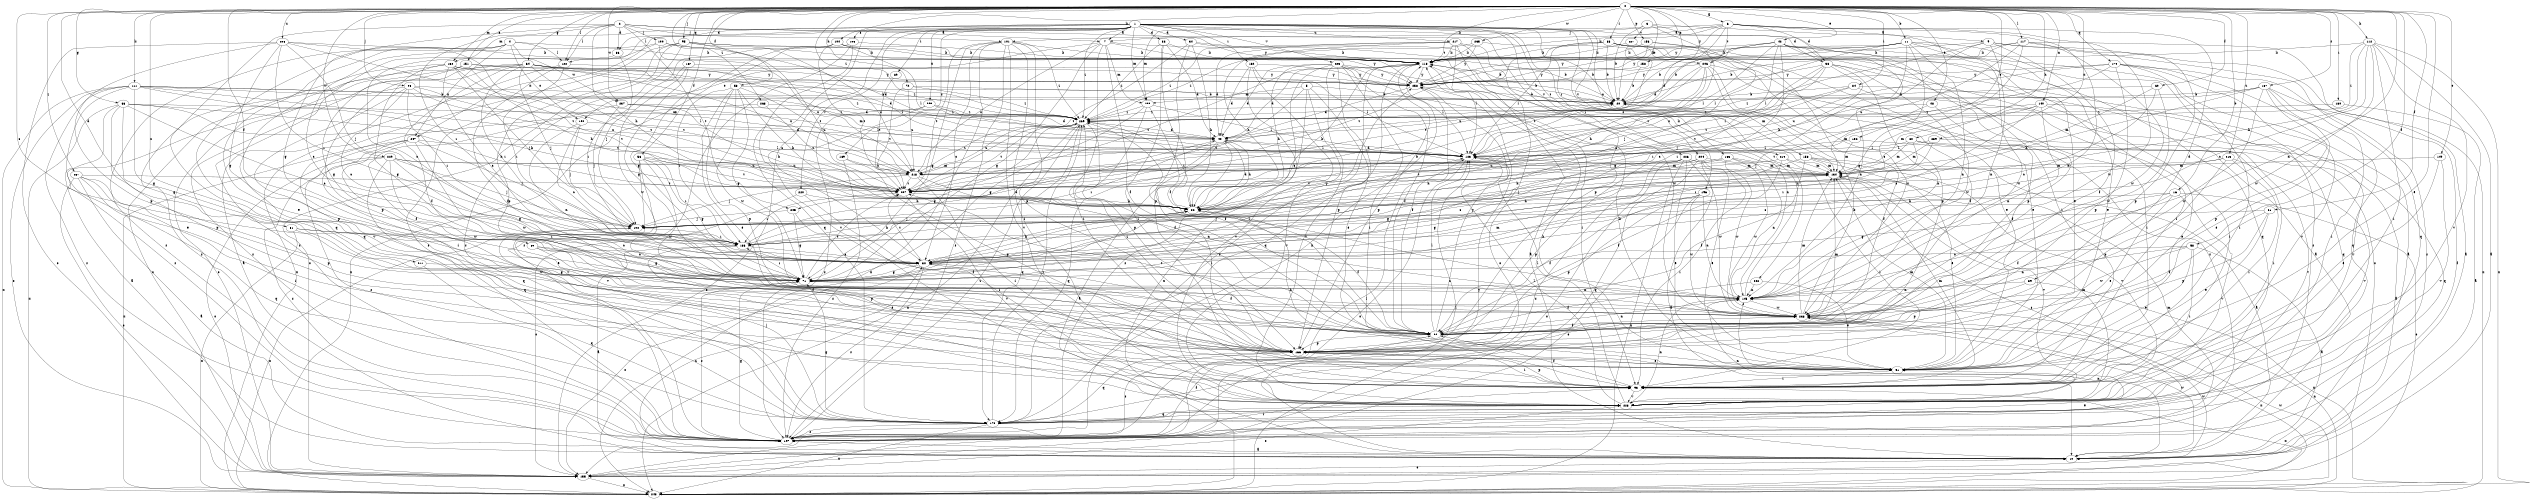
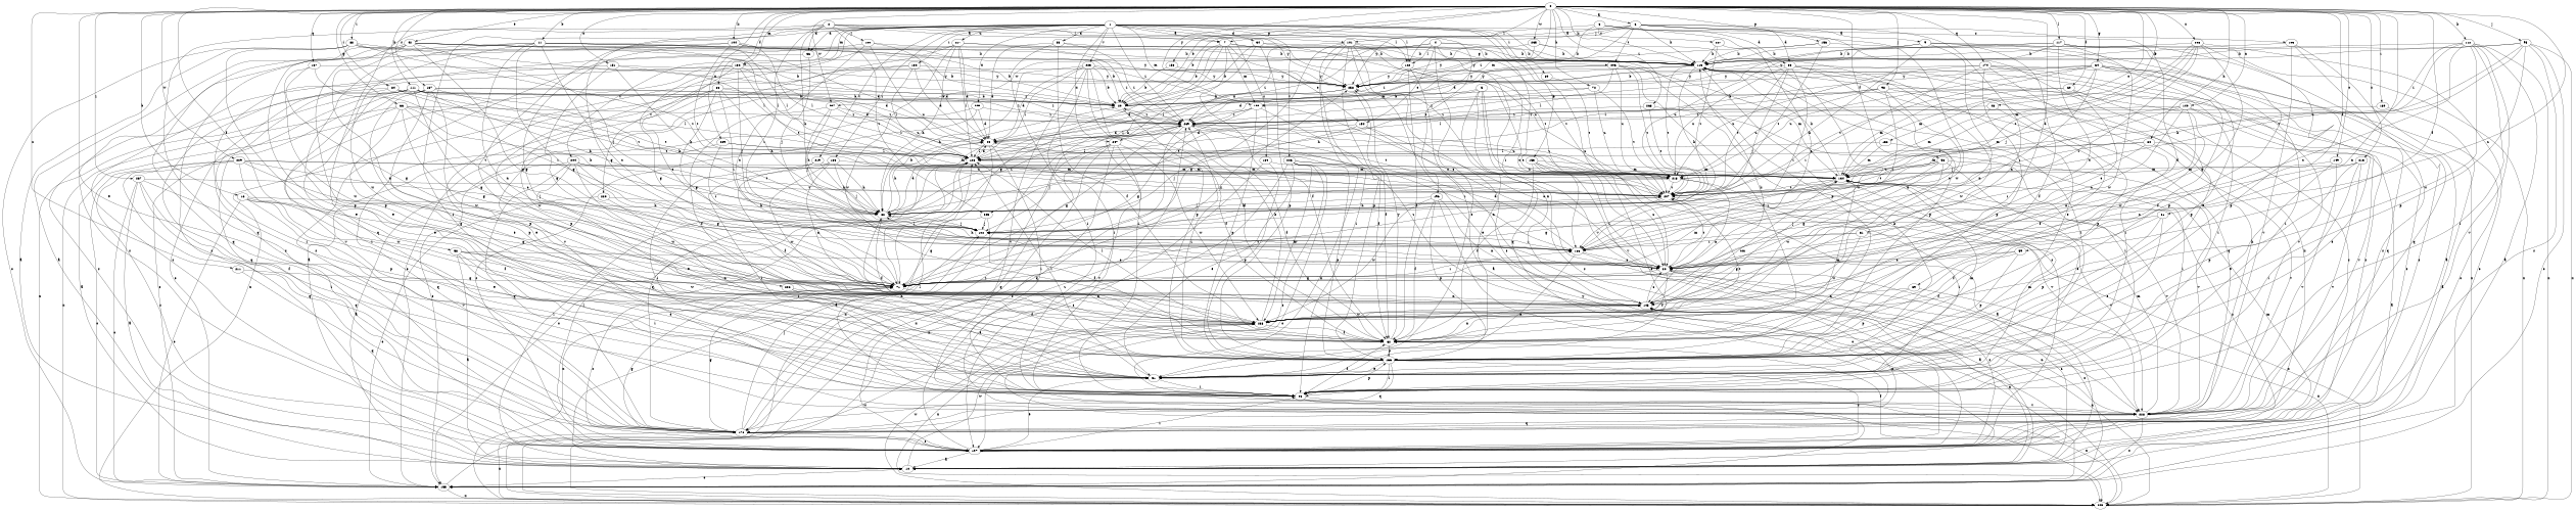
  strict digraph {
    0
    6
    11
    16
    20
    30
    31
    42
    48
    51
    53
    56
    58
    59
    60
    61
    64
    66
    72
    80
    84
    88
    95
    98
    104
    111
    112
    113
    117
    122
    132
    140
    145
    149
    151
    152
    156
    158
    167
    174
    180
    187
    208
    211
    213
    229
    235
    237
    239
    258
    267
    268
    269
    7
    101
    38
    9
    39
    40
    206
    238
    71
    197
    123
    82
    228
    62
    155
    207
    186
    248
    166
    176
    10
    102
    134
    93
    218
    1
    33
    34
    36
    89
    133
    153
    182
    185
    189
    193
    196
    202
    204
    217
    219
    220
    223
    226
    243
    247
    154
    2
    100
    205
    3
    227
    4
    5
    0 -> 6 [label=a]
    0 -> 11 [label=b]
    0 -> 16 [label=b]
    0 -> 20 [label=b]
    0 -> 30 [label=c]
    0 -> 31 [label=d]
    0 -> 42 [label=e]
    0 -> 48 [label=e]
    0 -> 51 [label=e]
    0 -> 53 [label=f]
    0 -> 56 [label=f]
    0 -> 58 [label=f]
    0 -> 59 [label=f]
    0 -> 60 [label=f]
    0 -> 61 [label=f]
    0 -> 64 [label=g]
    0 -> 66 [label=g]
    0 -> 72 [label=h]
    0 -> 80 [label=h]
    0 -> 84 [label=i]
    0 -> 88 [label=i]
    0 -> 95 [label=j]
    0 -> 98 [label=j]
    0 -> 104 [label=k]
    0 -> 111 [label=k]
    0 -> 112 [label=k]
    0 -> 113 [label=k]
    0 -> 117 [label=l]
    0 -> 122 [label=l]
    0 -> 132 [label=m]
    0 -> 140 [label=n]
    0 -> 145 [label=n]
    0 -> 149 [label=o]
    0 -> 151 [label=o]
    0 -> 152 [label=o]
    0 -> 156 [label=p]
    0 -> 158 [label=p]
    0 -> 167 [label=q]
    0 -> 174 [label=q]
    0 -> 180 [label=r]
    0 -> 187 [label=s]
    0 -> 208 [label=u]
    0 -> 211 [label=u]
    0 -> 213 [label=u]
    0 -> 229 [label=w]
    0 -> 235 [label=w]
    0 -> 237 [label=w]
    0 -> 239 [label=x]
    0 -> 258 [label=y]
    0 -> 267 [label=z]
    0 -> 268 [label=z]
    0 -> 269 [label=z]
    6 -> 113 [label=k]
    6 -> 145 [label=n]
    6 -> 258 [label=y]
    6 -> 7 [label=a]
    6 -> 101 [label=j]
    6 -> 38 [label=d]
    6 -> 9 [label=a]
    6 -> 39 [label=d]
    6 -> 40 [label=d]
    6 -> 206 [label=t]
    6 -> 238 [label=w]
    11 -> 20 [label=b]
    11 -> 30 [label=c]
    11 -> 51 [label=e]
    11 -> 113 [label=k]
    11 -> 145 [label=n]
    11 -> 258 [label=y]
    11 -> 238 [label=w]
    11 -> 71 [label=g]
    11 -> 197 [label=s]
    11 -> 123 [label=l]
    16 -> 51 [label=e]
    16 -> 71 [label=g]
    16 -> 82 [label=h]
    16 -> 228 [label=v]
    16 -> 62 [label=f]
    16 -> 155 [label=o]
    20 -> 269 [label=z]
    20 -> 62 [label=f]
    30 -> 71 [label=g]
    30 -> 197 [label=s]
    30 -> 82 [label=h]
    30 -> 62 [label=f]
    30 -> 155 [label=o]
    30 -> 207 [label=t]
    31 -> 30 [label=c]
    31 -> 238 [label=w]
    31 -> 186 [label=r]
    31 -> 248 [label=x]
    42 -> 20 [label=b]
    42 -> 113 [label=k]
    42 -> 145 [label=n]
    42 -> 40 [label=d]
    42 -> 71 [label=g]
    42 -> 123 [label=l]
    42 -> 166 [label=p]
    42 -> 176 [label=q]
    42 -> 10 [label=a]
    42 -> 102 [label=j]
    48 -> 269 [label=z]
    48 -> 62 [label=f]
    48 -> 134 [label=m]
    51 -> 113 [label=k]
    51 -> 123 [label=l]
    51 -> 82 [label=h]
    51 -> 134 [label=m]
    51 -> 93 [label=i]
    53 -> 20 [label=b]
    53 -> 51 [label=e]
    53 -> 238 [label=w]
    53 -> 71 [label=g]
    53 -> 82 [label=h]
    53 -> 186 [label=r]
    53 -> 166 [label=p]
    53 -> 218 [label=u]
    56 -> 51 [label=e]
    56 -> 238 [label=w]
    56 -> 71 [label=g]
    56 -> 228 [label=v]
    56 -> 207 [label=t]
    56 -> 186 [label=r]
    56 -> 218 [label=u]
    58 -> 30 [label=c]
    58 -> 51 [label=e]
    58 -> 145 [label=n]
    58 -> 238 [label=w]
    58 -> 10 [label=a]
    58 -> 93 [label=i]
    59 -> 30 [label=c]
    59 -> 71 [label=g]
    59 -> 62 [label=f]
    59 -> 166 [label=p]
    60 -> 20 [label=b]
    60 -> 30 [label=c]
    60 -> 238 [label=w]
    60 -> 134 [label=m]
    61 -> 51 [label=e]
    61 -> 62 [label=f]
    61 -> 166 [label=p]
    61 -> 102 [label=j]
    64 -> 258 [label=y]
    64 -> 197 [label=s]
    64 -> 123 [label=l]
    64 -> 62 [label=f]
    64 -> 155 [label=o]
    64 -> 207 [label=t]
    64 -> 186 [label=r]
    64 -> 166 [label=p]
-   64 -> 102 [label=j]
    64 -> 134 [label=m]
    64 -> 218 [label=u]
    66 -> 30 [label=c]
    66 -> 269 [label=z]
    66 -> 71 [label=g]
    66 -> 82 [label=h]
    66 -> 207 [label=t]
    66 -> 248 [label=x]
    66 -> 166 [label=p]
    66 -> 10 [label=a]
    72 -> 20 [label=b]
    72 -> 269 [label=z]
    72 -> 207 [label=t]
    72 -> 218 [label=u]
    80 -> 123 [label=l]
    80 -> 228 [label=v]
    80 -> 186 [label=r]
    80 -> 10 [label=a]
    80 -> 134 [label=m]
    84 -> 20 [label=b]
    84 -> 123 [label=l]
    84 -> 207 [label=t]
    84 -> 176 [label=q]
    84 -> 93 [label=i]
    88 -> 20 [label=b]
    88 -> 51 [label=e]
    88 -> 113 [label=k]
    88 -> 123 [label=l]
    88 -> 155 [label=o]
    88 -> 207 [label=t]
    88 -> 166 [label=p]
    88 -> 10 [label=a]
    95 -> 113 [label=k]
    95 -> 258 [label=y]
    95 -> 197 [label=s]
    95 -> 155 [label=o]
    95 -> 207 [label=t]
    95 -> 248 [label=x]
    95 -> 166 [label=p]
    95 -> 218 [label=u]
    98 -> 20 [label=b]
    98 -> 30 [label=c]
    98 -> 197 [label=s]
    98 -> 123 [label=l]
    98 -> 186 [label=r]
    98 -> 166 [label=p]
    98 -> 218 [label=u]
    104 -> 20 [label=b]
    104 -> 113 [label=k]
    104 -> 71 [label=g]
    104 -> 197 [label=s]
    104 -> 123 [label=l]
    104 -> 207 [label=t]
    111 -> 20 [label=b]
    111 -> 51 [label=e]
    111 -> 269 [label=z]
    111 -> 40 [label=d]
    111 -> 71 [label=g]
    111 -> 197 [label=s]
    111 -> 82 [label=h]
    111 -> 155 [label=o]
    111 -> 207 [label=t]
    111 -> 248 [label=x]
    112 -> 30 [label=c]
    112 -> 113 [label=k]
    112 -> 269 [label=z]
    112 -> 238 [label=w]
    112 -> 82 [label=h]
    112 -> 228 [label=v]
    112 -> 248 [label=x]
    112 -> 10 [label=a]
    112 -> 93 [label=i]
    113 -> 258 [label=y]
    113 -> 40 [label=d]
    113 -> 197 [label=s]
    113 -> 82 [label=h]
    113 -> 207 [label=t]
    113 -> 166 [label=p]
    113 -> 176 [label=q]
    113 -> 93 [label=i]
    117 -> 20 [label=b]
    117 -> 30 [label=c]
    117 -> 113 [label=k]
    117 -> 238 [label=w]
    117 -> 166 [label=p]
    117 -> 10 [label=a]
    117 -> 218 [label=u]
    122 -> 258 [label=y]
    122 -> 62 [label=f]
    122 -> 186 [label=r]
    122 -> 10 [label=a]
    132 -> 30 [label=c]
    132 -> 258 [label=y]
    132 -> 40 [label=d]
    132 -> 71 [label=g]
    132 -> 228 [label=v]
    132 -> 155 [label=o]
    132 -> 207 [label=t]
    132 -> 102 [label=j]
    140 -> 30 [label=c]
    140 -> 51 [label=e]
    140 -> 145 [label=n]
    140 -> 269 [label=z]
    140 -> 228 [label=v]
    140 -> 102 [label=j]
    140 -> 134 [label=m]
    145 -> 30 [label=c]
    145 -> 113 [label=k]
    145 -> 269 [label=z]
    145 -> 238 [label=w]
    149 -> 51 [label=e]
    149 -> 228 [label=v]
    149 -> 134 [label=m]
    151 -> 258 [label=y]
    151 -> 269 [label=z]
    151 -> 71 [label=g]
    151 -> 197 [label=s]
    151 -> 82 [label=h]
    152 -> 123 [label=l]
    152 -> 134 [label=m]
    152 -> 93 [label=i]
    156 -> 113 [label=k]
    156 -> 258 [label=y]
    156 -> 207 [label=t]
    156 -> 93 [label=i]
    158 -> 20 [label=b]
    158 -> 258 [label=y]
    167 -> 258 [label=y]
    167 -> 238 [label=w]
    167 -> 71 [label=g]
    167 -> 186 [label=r]
    174 -> 258 [label=y]
    174 -> 197 [label=s]
    174 -> 228 [label=v]
    174 -> 186 [label=r]
    174 -> 166 [label=p]
    174 -> 176 [label=q]
    174 -> 93 [label=i]
    174 -> 218 [label=u]
    180 -> 269 [label=z]
    180 -> 10 [label=a]
    187 -> 20 [label=b]
    187 -> 51 [label=e]
    187 -> 269 [label=z]
    187 -> 238 [label=w]
    187 -> 197 [label=f]
    187 -> 82 [label=h]
    187 -> 166 [label=p]
    187 -> 93 [label=i]
    208 -> 113 [label=k]
    208 -> 71 [label=g]
    208 -> 155 [label=o]
    208 -> 207 [label=t]
    208 -> 186 [label=r]
    208 -> 166 [label=p]
    208 -> 102 [label=j]
    208 -> 134 [label=m]
    211 -> 71 [label=g]
    211 -> 176 [label=q]
    213 -> 30 [label=c]
    213 -> 228 [label=v]
    213 -> 166 [label=p]
    213 -> 134 [label=m]
    213 -> 93 [label=i]
    229 -> 238 [label=w]
    229 -> 71 [label=g]
    229 -> 197 [label=s]
    229 -> 155 [label=o]
    229 -> 176 [label=q]
    229 -> 102 [label=j]
    229 -> 134 [label=m]
    229 -> 218 [label=u]
    235 -> 51 [label=e]
    235 -> 113 [label=k]
    235 -> 258 [label=y]
    235 -> 269 [label=z]
    237 -> 269 [label=z]
    237 -> 123 [label=l]
    237 -> 82 [label=h]
    237 -> 62 [label=f]
    237 -> 102 [label=j]
    239 -> 123 [label=l]
    239 -> 186 [label=r]
    239 -> 176 [label=q]
    239 -> 134 [label=m]
    258 -> 20 [label=b]
    258 -> 40 [label=d]
    258 -> 62 [label=f]
    267 -> 155 [label=o]
    267 -> 207 [label=t]
    267 -> 166 [label=p]
    267 -> 176 [label=q]
    267 -> 10 [label=a]
    267 -> 93 [label=i]
    268 -> 269 [label=z]
    268 -> 207 [label=t]
    268 -> 93 [label=i]
    269 -> 40 [label=d]
    269 -> 71 [label=g]
    269 -> 62 [label=f]
    269 -> 207 [label=t]
    269 -> 248 [label=x]
    269 -> 176 [label=q]
    269 -> 218 [label=u]
    7 -> 20 [label=b]
-   7 -> 206 [label=t]
+   7 -> 206 [label=g]
    7 -> 71 [label=g]
    7 -> 62 [label=f]
    7 -> 93 [label=i]
    7 -> 218 [label=u]
    7 -> 133 [label=m]
    7 -> 154 [label=o]
    101 -> 30 [label=c]
    101 -> 113 [label=k]
    101 -> 269 [label=z]
    101 -> 71 [label=g]
    101 -> 197 [label=s]
    101 -> 228 [label=v]
    101 -> 207 [label=t]
    101 -> 248 [label=x]
    101 -> 166 [label=p]
    101 -> 93 [label=i]
    38 -> 145 [label=n]
    38 -> 258 [label=y]
    38 -> 238 [label=w]
    38 -> 207 [label=t]
    38 -> 186 [label=r]
    38 -> 102 [label=j]
    38 -> 93 [label=i]
    38 -> 218 [label=u]
    9 -> 113 [label=k]
    9 -> 145 [label=n]
    9 -> 123 [label=l]
    9 -> 82 [label=h]
    9 -> 62 [label=f]
    9 -> 248 [label=x]
    9 -> 176 [label=q]
    39 -> 145 [label=n]
    39 -> 248 [label=x]
    39 -> 166 [label=p]
    40 -> 123 [label=l]
    40 -> 82 [label=h]
    40 -> 186 [label=r]
    40 -> 176 [label=q]
    40 -> 10 [label=a]
    40 -> 93 [label=i]
    206 -> 258 [label=y]
    206 -> 197 [label=s]
    206 -> 123 [label=l]
    206 -> 82 [label=h]
    206 -> 62 [label=f]
    206 -> 207 [label=t]
    206 -> 134 [label=m]
    206 -> 218 [label=u]
    238 -> 20 [label=b]
    238 -> 62 [label=f]
    238 -> 248 [label=x]
    238 -> 134 [label=m]
    71 -> 145 [label=n]
    71 -> 258 [label=y]
    71 -> 197 [label=s]
    71 -> 123 [label=l]
    71 -> 207 [label=t]
    71 -> 186 [label=r]
    71 -> 134 [label=m]
    197 -> 51 [label=e]
    197 -> 269 [label=z]
    197 -> 71 [label=g]
    197 -> 123 [label=l]
    197 -> 62 [label=f]
    197 -> 10 [label=a]
    197 -> 134 [label=m]
    197 -> 93 [label=i]
    123 -> 40 [label=d]
    123 -> 155 [label=o]
    123 -> 134 [label=m]
    82 -> 20 [label=b]
    82 -> 269 [label=z]
    82 -> 40 [label=d]
    82 -> 62 [label=f]
    82 -> 102 [label=j]
    228 -> 113 [label=k]
    228 -> 145 [label=n]
    228 -> 123 [label=l]
    228 -> 155 [label=o]
    228 -> 176 [label=q]
    228 -> 134 [label=m]
    62 -> 145 [label=n]
    62 -> 258 [label=y]
    62 -> 123 [label=l]
    62 -> 207 [label=t]
    62 -> 166 [label=p]
    62 -> 134 [label=m]
    155 -> 238 [label=w]
    155 -> 248 [label=x]
    207 -> 82 [label=h]
    207 -> 228 [label=v]
    207 -> 186 [label=r]
    186 -> 30 [label=c]
    186 -> 51 [label=e]
    186 -> 40 [label=d]
    186 -> 82 [label=h]
    186 -> 10 [label=a]
    248 -> 145 [label=n]
    248 -> 258 [label=y]
    248 -> 238 [label=w]
    166 -> 51 [label=e]
    166 -> 269 [label=z]
    166 -> 197 [label=s]
    166 -> 176 [label=q]
    166 -> 93 [label=i]
    176 -> 113 [label=k]
    176 -> 145 [label=n]
    176 -> 269 [label=z]
    176 -> 71 [label=g]
    176 -> 197 [label=s]
    176 -> 248 [label=x]
    176 -> 102 [label=j]
    10 -> 30 [label=c]
    10 -> 145 [label=n]
    10 -> 238 [label=w]
    10 -> 123 [label=l]
    10 -> 155 [label=o]
    102 -> 186 [label=r]
    102 -> 248 [label=x]
    134 -> 113 [label=k]
    134 -> 71 [label=g]
    134 -> 197 [label=s]
    134 -> 228 [label=v]
    134 -> 207 [label=t]
    93 -> 228 [label=v]
    93 -> 62 [label=f]
    93 -> 248 [label=x]
    93 -> 166 [label=p]
    93 -> 134 [label=m]
    218 -> 145 [label=n]
    218 -> 269 [label=z]
    218 -> 207 [label=t]
    218 -> 102 [label=j]
    218 -> 93 [label=i]
    1 -> 30 [label=c]
    1 -> 122 [label=l]
    1 -> 132 [label=m]
    1 -> 269 [label=z]
    1 -> 7 [label=a]
    1 -> 166 [label=p]
    1 -> 176 [label=q]
    1 -> 93 [label=i]
    1 -> 33 [label=d]
    1 -> 34 [label=d]
    1 -> 36 [label=d]
    1 -> 89 [label=i]
    1 -> 133 [label=m]
    1 -> 153 [label=o]
    1 -> 182 [label=r]
    1 -> 185 [label=r]
    1 -> 189 [label=s]
    1 -> 193 [label=s]
    1 -> 196 [label=s]
    1 -> 202 [label=t]
    1 -> 204 [label=t]
    1 -> 217 [label=u]
    1 -> 219 [label=v]
    1 -> 220 [label=v]
    1 -> 223 [label=v]
    1 -> 226 [label=v]
    1 -> 243 [label=x]
    1 -> 247 [label=x]
    33 -> 113 [label=k]
    33 -> 269 [label=z]
    33 -> 40 [label=d]
    33 -> 62 [label=f]
    33 -> 93 [label=i]
    34 -> 20 [label=b]
    34 -> 113 [label=k]
    34 -> 82 [label=h]
    34 -> 207 [label=t]
    34 -> 166 [label=p]
    36 -> 197 [label=s]
    36 -> 102 [label=j]
    89 -> 207 [label=t]
    133 -> 269 [label=z]
    133 -> 71 [label=g]
    133 -> 123 [label=l]
    133 -> 62 [label=f]
    133 -> 166 [label=p]
    153 -> 30 [label=c]
    153 -> 51 [label=e]
    153 -> 228 [label=v]
    153 -> 62 [label=f]
    153 -> 10 [label=a]
    153 -> 134 [label=m]
    182 -> 258 [label=y]
    182 -> 40 [label=d]
    182 -> 123 [label=l]
    182 -> 228 [label=v]
    182 -> 248 [label=x]
    185 -> 145 [label=n]
    185 -> 238 [label=w]
    185 -> 82 [label=h]
    185 -> 102 [label=j]
    185 -> 134 [label=m]
    185 -> 93 [label=i]
    189 -> 197 [label=s]
    189 -> 166 [label=p]
    189 -> 218 [label=u]
    193 -> 113 [label=k]
    193 -> 197 [label=s]
    193 -> 228 [label=v]
    193 -> 248 [label=x]
    196 -> 145 [label=n]
    196 -> 238 [label=w]
    196 -> 82 [label=h]
    196 -> 62 [label=f]
    196 -> 155 [label=o]
    196 -> 166 [label=p]
    202 -> 51 [label=e]
    202 -> 145 [label=n]
    202 -> 62 [label=f]
    204 -> 51 [label=e]
    204 -> 238 [label=w]
    204 -> 71 [label=g]
    204 -> 207 [label=t]
    204 -> 176 [label=q]
    204 -> 10 [label=a]
    204 -> 134 [label=m]
    217 -> 113 [label=k]
    217 -> 269 [label=z]
    217 -> 40 [label=d]
    217 -> 238 [label=w]
    217 -> 123 [label=l]
    217 -> 82 [label=h]
    217 -> 155 [label=o]
    217 -> 10 [label=a]
    219 -> 82 [label=h]
    219 -> 62 [label=f]
    219 -> 134 [label=m]
    219 -> 93 [label=i]
    220 -> 82 [label=h]
    220 -> 155 [label=o]
    220 -> 93 [label=i]
    223 -> 20 [label=b]
    223 -> 30 [label=c]
    223 -> 258 [label=y]
    223 -> 40 [label=d]
    223 -> 123 [label=l]
    223 -> 82 [label=h]
    223 -> 228 [label=v]
    223 -> 62 [label=f]
    223 -> 166 [label=p]
    223 -> 93 [label=i]
    226 -> 51 [label=e]
    226 -> 238 [label=w]
    226 -> 197 [label=s]
    226 -> 155 [label=o]
    226 -> 248 [label=x]
    226 -> 166 [label=p]
    226 -> 134 [label=m]
    226 -> 218 [label=u]
    243 -> 269 [label=z]
    243 -> 40 [label=d]
    243 -> 197 [label=s]
    243 -> 155 [label=o]
    247 -> 238 [label=w]
    247 -> 197 [label=s]
    247 -> 123 [label=l]
    247 -> 228 [label=v]
    247 -> 248 [label=x]
    247 -> 176 [label=q]
    247 -> 102 [label=j]
    154 -> 30 [label=c]
    154 -> 145 [label=n]
    154 -> 40 [label=d]
    154 -> 102 [label=j]
    2 -> 122 [label=l]
    2 -> 258 [label=y]
    2 -> 7 [label=a]
    2 -> 101 [label=j]
    2 -> 71 [label=g]
    2 -> 82 [label=h]
    2 -> 186 [label=r]
    2 -> 176 [label=q]
    2 -> 36 [label=d]
    2 -> 100 [label=j]
    2 -> 205 [label=t]
    100 -> 30 [label=c]
    100 -> 113 [label=k]
    100 -> 40 [label=d]
    100 -> 197 [label=s]
    100 -> 218 [label=u]
    205 -> 71 [label=g]
    205 -> 62 [label=f]
    205 -> 102 [label=j]
    3 -> 20 [label=b]
    3 -> 30 [label=c]
    3 -> 51 [label=e]
    3 -> 38 [label=d]
    3 -> 133 [label=m]
    3 -> 227 [label=v]
    227 -> 113 [label=k]
    227 -> 238 [label=w]
    227 -> 207 [label=t]
    4 -> 30 [label=c]
    4 -> 51 [label=e]
    4 -> 113 [label=k]
    4 -> 122 [label=l]
    4 -> 237 [label=w]
    4 -> 176 [label=q]
    4 -> 247 [label=x]
    4 -> 154 [label=o]
    5 -> 51 [label=e]
    5 -> 145 [label=n]
    5 -> 197 [label=s]
    5 -> 228 [label=v]
    5 -> 133 [label=m]
    5 -> 205 [label=t]
  }
